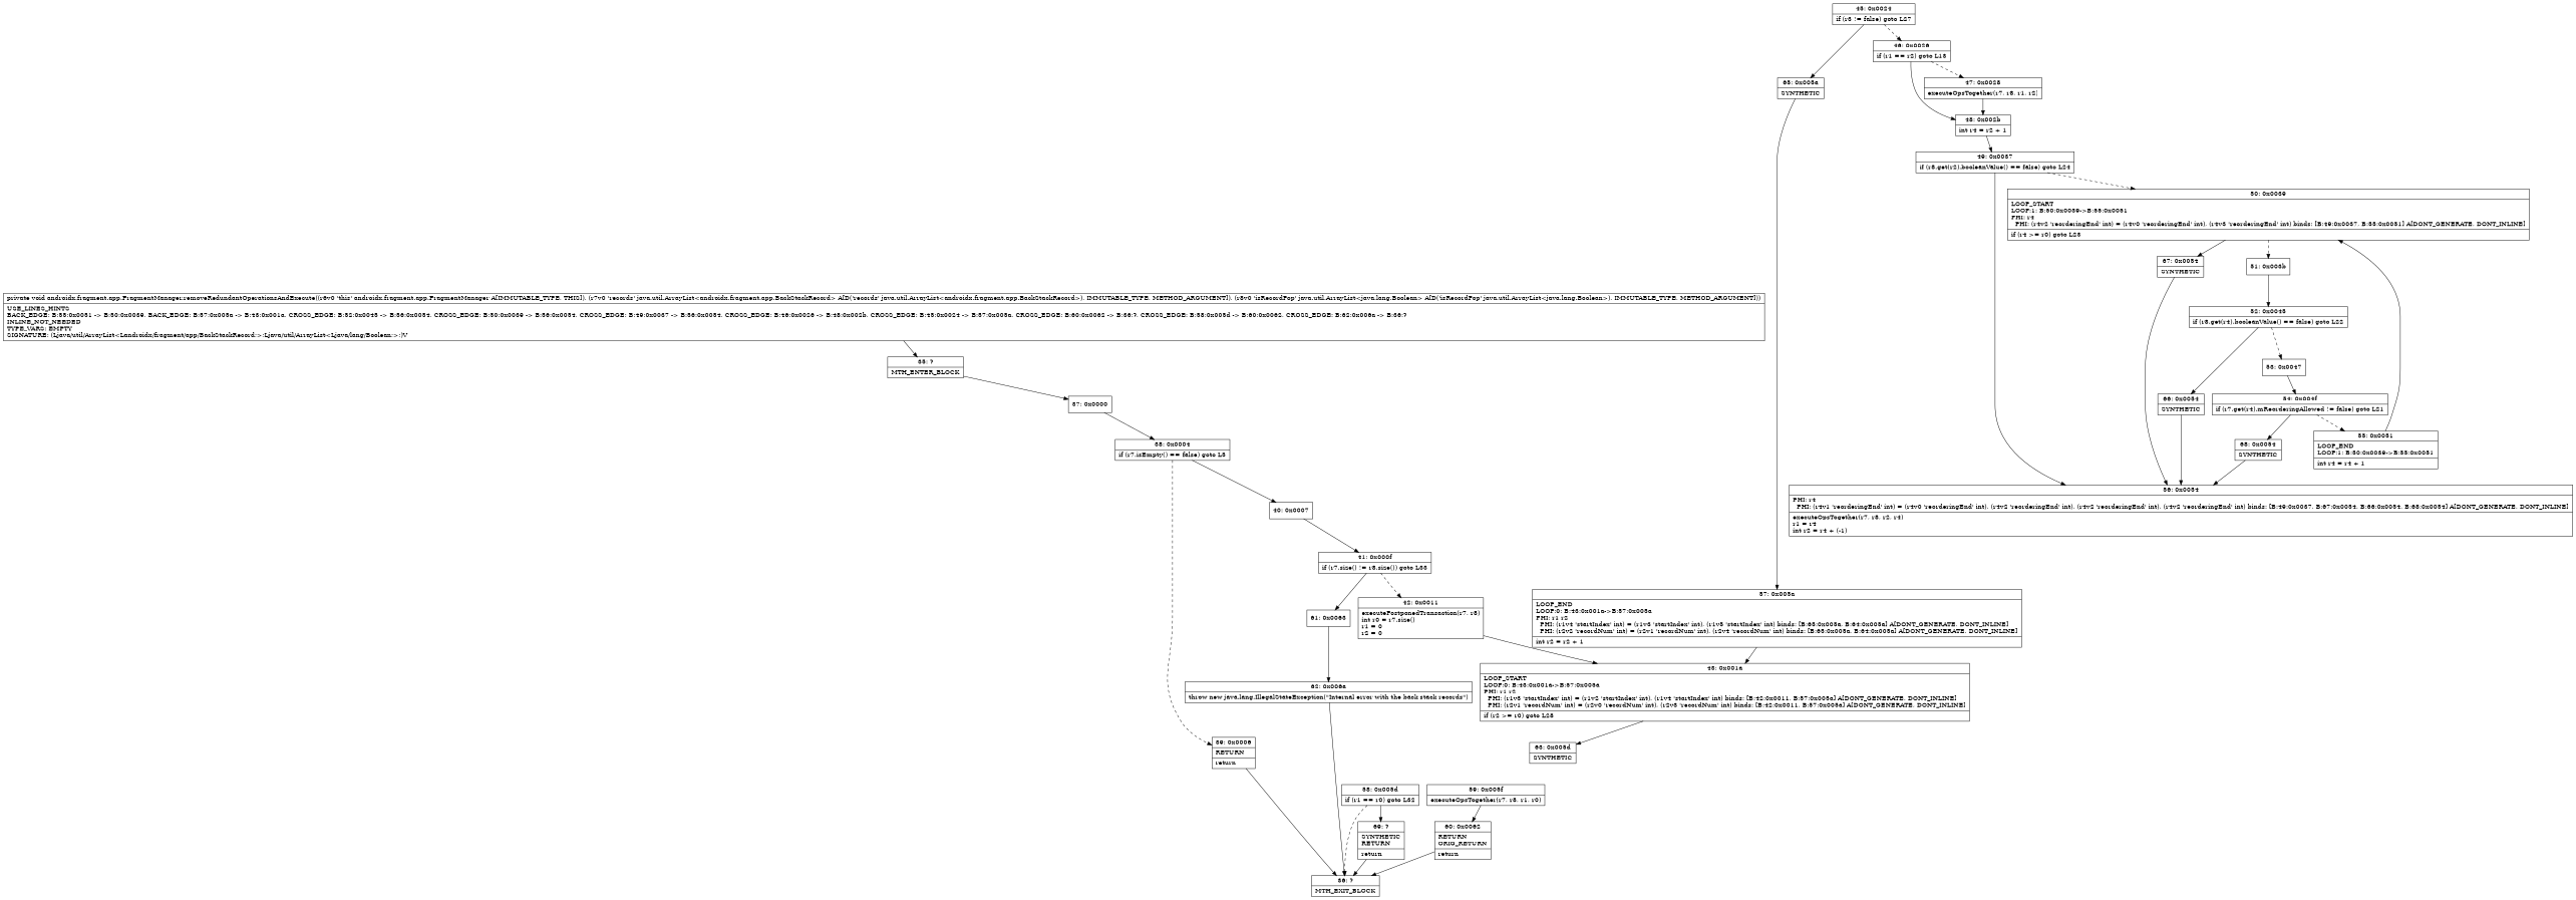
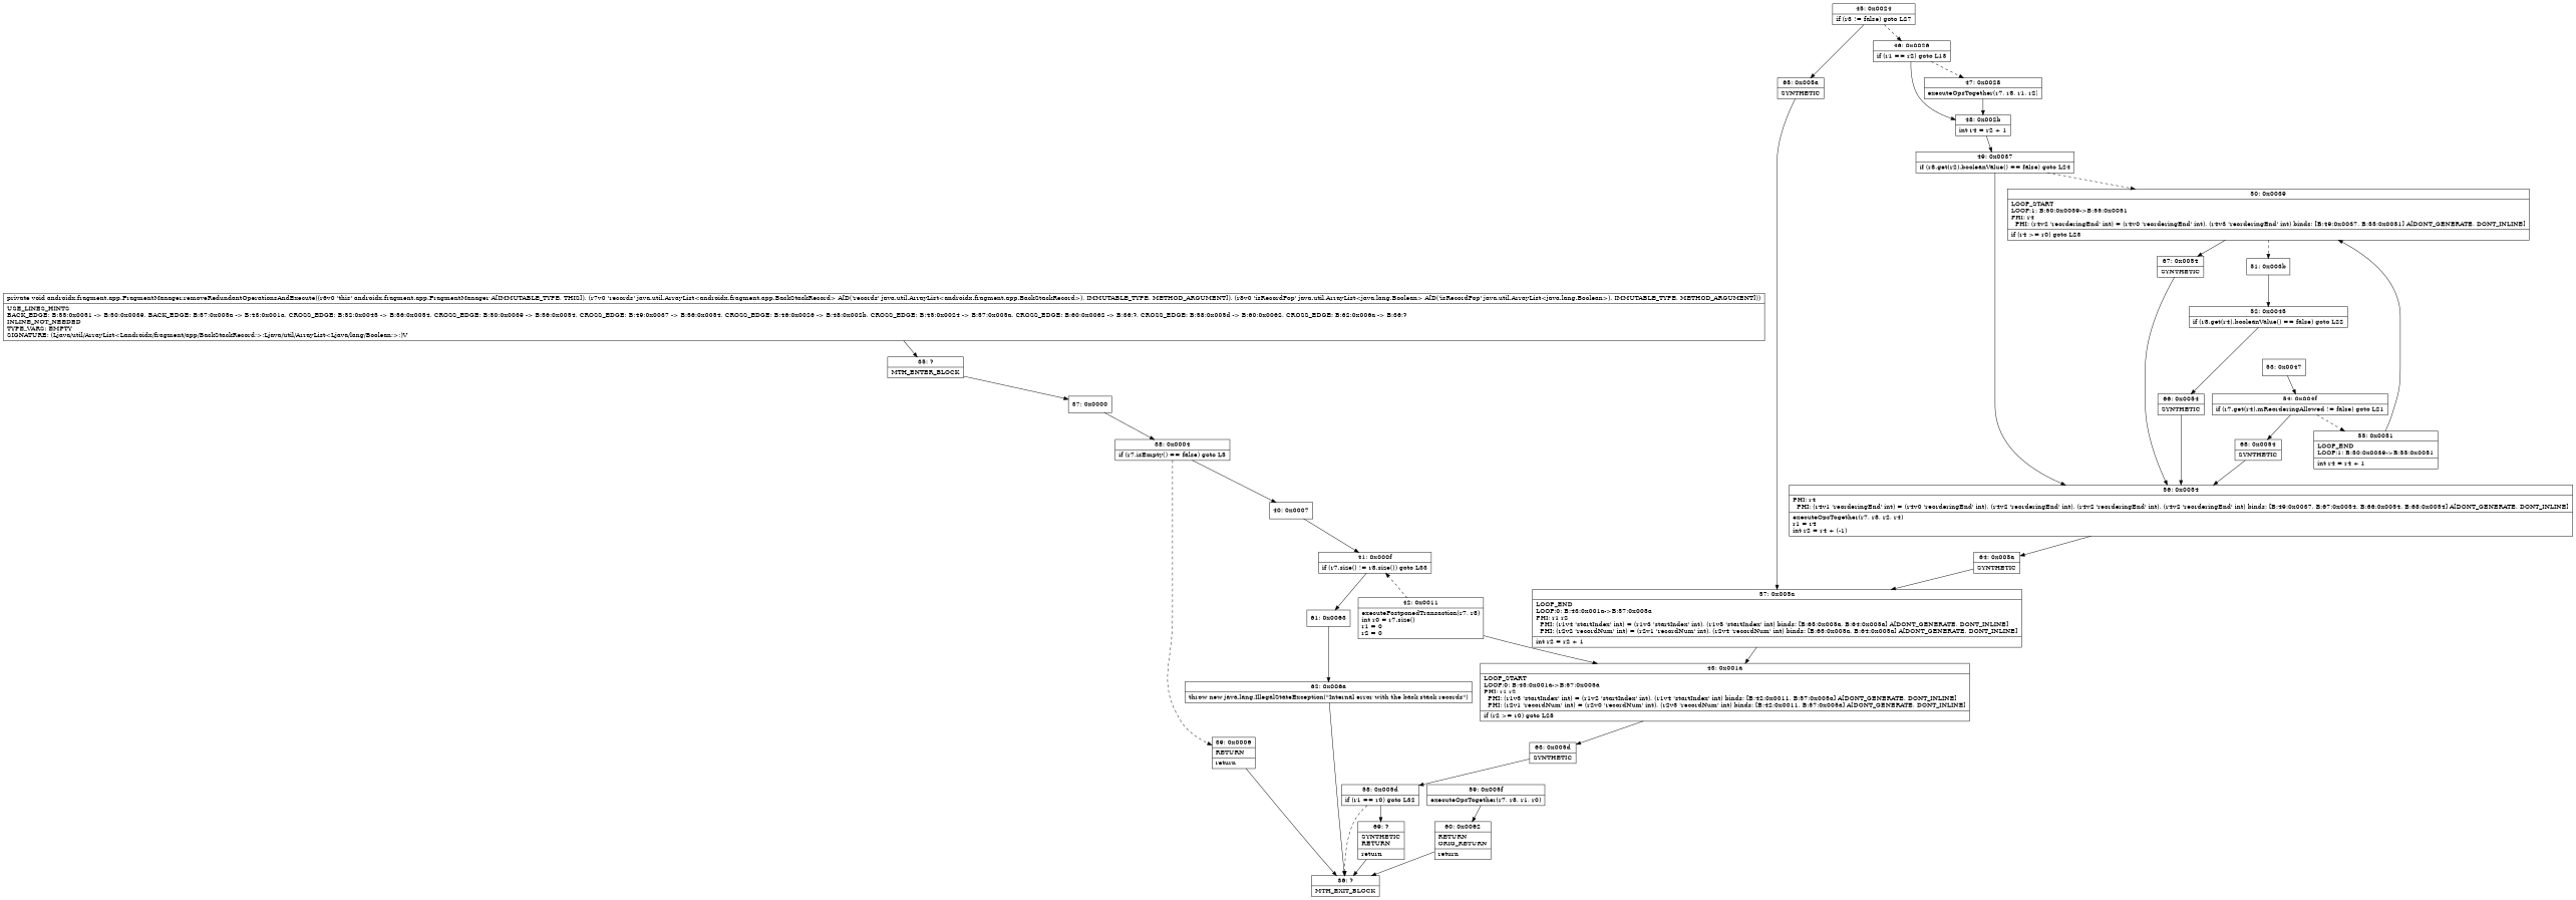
  digraph {
    node [shape=record]
    n1 [label="{35\:\ ?|MTH_ENTER_BLOCK\l}"]
    n2 [label="{37\:\ 0x0000}"]
    n3 [label="{38\:\ 0x0004|if (r7.isEmpty() == false) goto L5\l}"]
    n4 [label="{39\:\ 0x0006|RETURN\l|return\l}"]
    n5 [label="{40\:\ 0x0007}"]
    n6 [label="{36\:\ ?|MTH_EXIT_BLOCK\l}"]
    n7 [label="{41\:\ 0x000f|if (r7.size() != r8.size()) goto L33\l}"]
    n8 [label="{42\:\ 0x0011|executePostponedTransaction(r7, r8)\lint r0 = r7.size()\lr1 = 0\lr2 = 0\l}"]
    n9 [label="{61\:\ 0x0063}"]
    n10 [label="{43\:\ 0x001a|LOOP_START\lLOOP:0: B:43:0x001a\-\>B:57:0x005a\lPHI: r1 r2 \l  PHI: (r1v3 'startIndex' int) = (r1v2 'startIndex' int), (r1v4 'startIndex' int) binds: [B:42:0x0011, B:57:0x005a] A[DONT_GENERATE, DONT_INLINE]\l  PHI: (r2v1 'recordNum' int) = (r2v0 'recordNum' int), (r2v3 'recordNum' int) binds: [B:42:0x0011, B:57:0x005a] A[DONT_GENERATE, DONT_INLINE]\l|if (r2 \>= r0) goto L28\l}"]
    n11 [label="{62\:\ 0x006a|throw new java.lang.IllegalStateException(\"Internal error with the back stack records\")\l}"]
    n12 [label="{63\:\ 0x005d|SYNTHETIC\l}"]
    n13 [label="{58\:\ 0x005d|if (r1 == r0) goto L32\l}"]
    n14 [label="{45\:\ 0x0024|if (r3 != false) goto L27\l}"]
    n15 [label="{46\:\ 0x0026|if (r1 == r2) goto L13\l}"]
    n16 [label="{65\:\ 0x005a|SYNTHETIC\l}"]
    n17 [label="{47\:\ 0x0028|executeOpsTogether(r7, r8, r1, r2)\l}"]
    n18 [label="{48\:\ 0x002b|int r4 = r2 + 1\l}"]
    n19 [label="{57\:\ 0x005a|LOOP_END\lLOOP:0: B:43:0x001a\-\>B:57:0x005a\lPHI: r1 r2 \l  PHI: (r1v4 'startIndex' int) = (r1v3 'startIndex' int), (r1v5 'startIndex' int) binds: [B:65:0x005a, B:64:0x005a] A[DONT_GENERATE, DONT_INLINE]\l  PHI: (r2v2 'recordNum' int) = (r2v1 'recordNum' int), (r2v4 'recordNum' int) binds: [B:65:0x005a, B:64:0x005a] A[DONT_GENERATE, DONT_INLINE]\l|int r2 = r2 + 1\l}"]
    n20 [label="{49\:\ 0x0037|if (r8.get(r2).booleanValue() == false) goto L24\l}"]
    n21 [label="{50\:\ 0x0039|LOOP_START\lLOOP:1: B:50:0x0039\-\>B:55:0x0051\lPHI: r4 \l  PHI: (r4v2 'reorderingEnd' int) = (r4v0 'reorderingEnd' int), (r4v3 'reorderingEnd' int) binds: [B:49:0x0037, B:55:0x0051] A[DONT_GENERATE, DONT_INLINE]\l|if (r4 \>= r0) goto L23\l}"]
    n22 [label="{56\:\ 0x0054|PHI: r4 \l  PHI: (r4v1 'reorderingEnd' int) = (r4v0 'reorderingEnd' int), (r4v2 'reorderingEnd' int), (r4v2 'reorderingEnd' int), (r4v2 'reorderingEnd' int) binds: [B:49:0x0037, B:67:0x0054, B:66:0x0054, B:68:0x0054] A[DONT_GENERATE, DONT_INLINE]\l|executeOpsTogether(r7, r8, r2, r4)\lr1 = r4\lint r2 = r4 + (\-1)\l}"]
    n23 [label="{51\:\ 0x003b}"]
    n24 [label="{67\:\ 0x0054|SYNTHETIC\l}"]
+   n25 [label="{64\:\ 0x005a|SYNTHETIC\l}"]
    n26 [label="{52\:\ 0x0045|if (r8.get(r4).booleanValue() == false) goto L22\l}"]
    n27 [label="{53\:\ 0x0047}"]
    n28 [label="{66\:\ 0x0054|SYNTHETIC\l}"]
    n29 [label="{54\:\ 0x004f|if (r7.get(r4).mReorderingAllowed != false) goto L21\l}"]
    n30 [label="{55\:\ 0x0051|LOOP_END\lLOOP:1: B:50:0x0039\-\>B:55:0x0051\l|int r4 = r4 + 1\l}"]
    n31 [label="{68\:\ 0x0054|SYNTHETIC\l}"]
    n32 [label="{69\:\ ?|SYNTHETIC\lRETURN\l|return\l}"]
    n33 [label="{59\:\ 0x005f|executeOpsTogether(r7, r8, r1, r0)\l}"]
    n34 [label="{60\:\ 0x0062|RETURN\lORIG_RETURN\l|return\l}"]
    n35 [label="{private void androidx.fragment.app.FragmentManager.removeRedundantOperationsAndExecute((r6v0 'this' androidx.fragment.app.FragmentManager A[IMMUTABLE_TYPE, THIS]), (r7v0 'records' java.util.ArrayList\<androidx.fragment.app.BackStackRecord\> A[D('records' java.util.ArrayList\<androidx.fragment.app.BackStackRecord\>), IMMUTABLE_TYPE, METHOD_ARGUMENT]), (r8v0 'isRecordPop' java.util.ArrayList\<java.lang.Boolean\> A[D('isRecordPop' java.util.ArrayList\<java.lang.Boolean\>), IMMUTABLE_TYPE, METHOD_ARGUMENT]))  | USE_LINES_HINTS\lBACK_EDGE: B:55:0x0051 \-\> B:50:0x0039, BACK_EDGE: B:57:0x005a \-\> B:43:0x001a, CROSS_EDGE: B:52:0x0045 \-\> B:56:0x0054, CROSS_EDGE: B:50:0x0039 \-\> B:56:0x0054, CROSS_EDGE: B:49:0x0037 \-\> B:56:0x0054, CROSS_EDGE: B:46:0x0026 \-\> B:48:0x002b, CROSS_EDGE: B:45:0x0024 \-\> B:57:0x005a, CROSS_EDGE: B:60:0x0062 \-\> B:36:?, CROSS_EDGE: B:58:0x005d \-\> B:60:0x0062, CROSS_EDGE: B:62:0x006a \-\> B:36:?\lINLINE_NOT_NEEDED\lTYPE_VARS: EMPTY\lSIGNATURE: (Ljava\/util\/ArrayList\<Landroidx\/fragment\/app\/BackStackRecord;\>;Ljava\/util\/ArrayList\<Ljava\/lang\/Boolean;\>;)V\l}"]
    n1 -> n2
    n2 -> n3
    n3 -> n4 [style=dashed]
    n3 -> n5
    n4 -> n6
    n5 -> n7
-   n7 -> n8 [style=dashed]
+   n8 -> n7 [style=dashed]
    n7 -> n9
    n8 -> n10
    n9 -> n11
    n10 -> n12
    n11 -> n6
+   n12 -> n13
    n13 -> n6 [style=dashed]
    n13 -> n32
    n14 -> n15 [style=dashed]
    n14 -> n16
    n15 -> n17 [style=dashed]
    n15 -> n18
    n16 -> n19
    n17 -> n18
    n18 -> n20
    n19 -> n10
    n20 -> n21 [style=dashed]
    n20 -> n22
    n21 -> n23 [style=dashed]
    n21 -> n24
+   n22 -> n25
    n23 -> n26
    n24 -> n22
-   n26 -> n27 [style=dashed]
+   n25 -> n19
    n26 -> n28
    n27 -> n29
    n28 -> n22
    n29 -> n30 [style=dashed]
    n29 -> n31
    n30 -> n21
    n31 -> n22
    n32 -> n6
    n33 -> n34
    n34 -> n6
    n35 -> n1
  }
